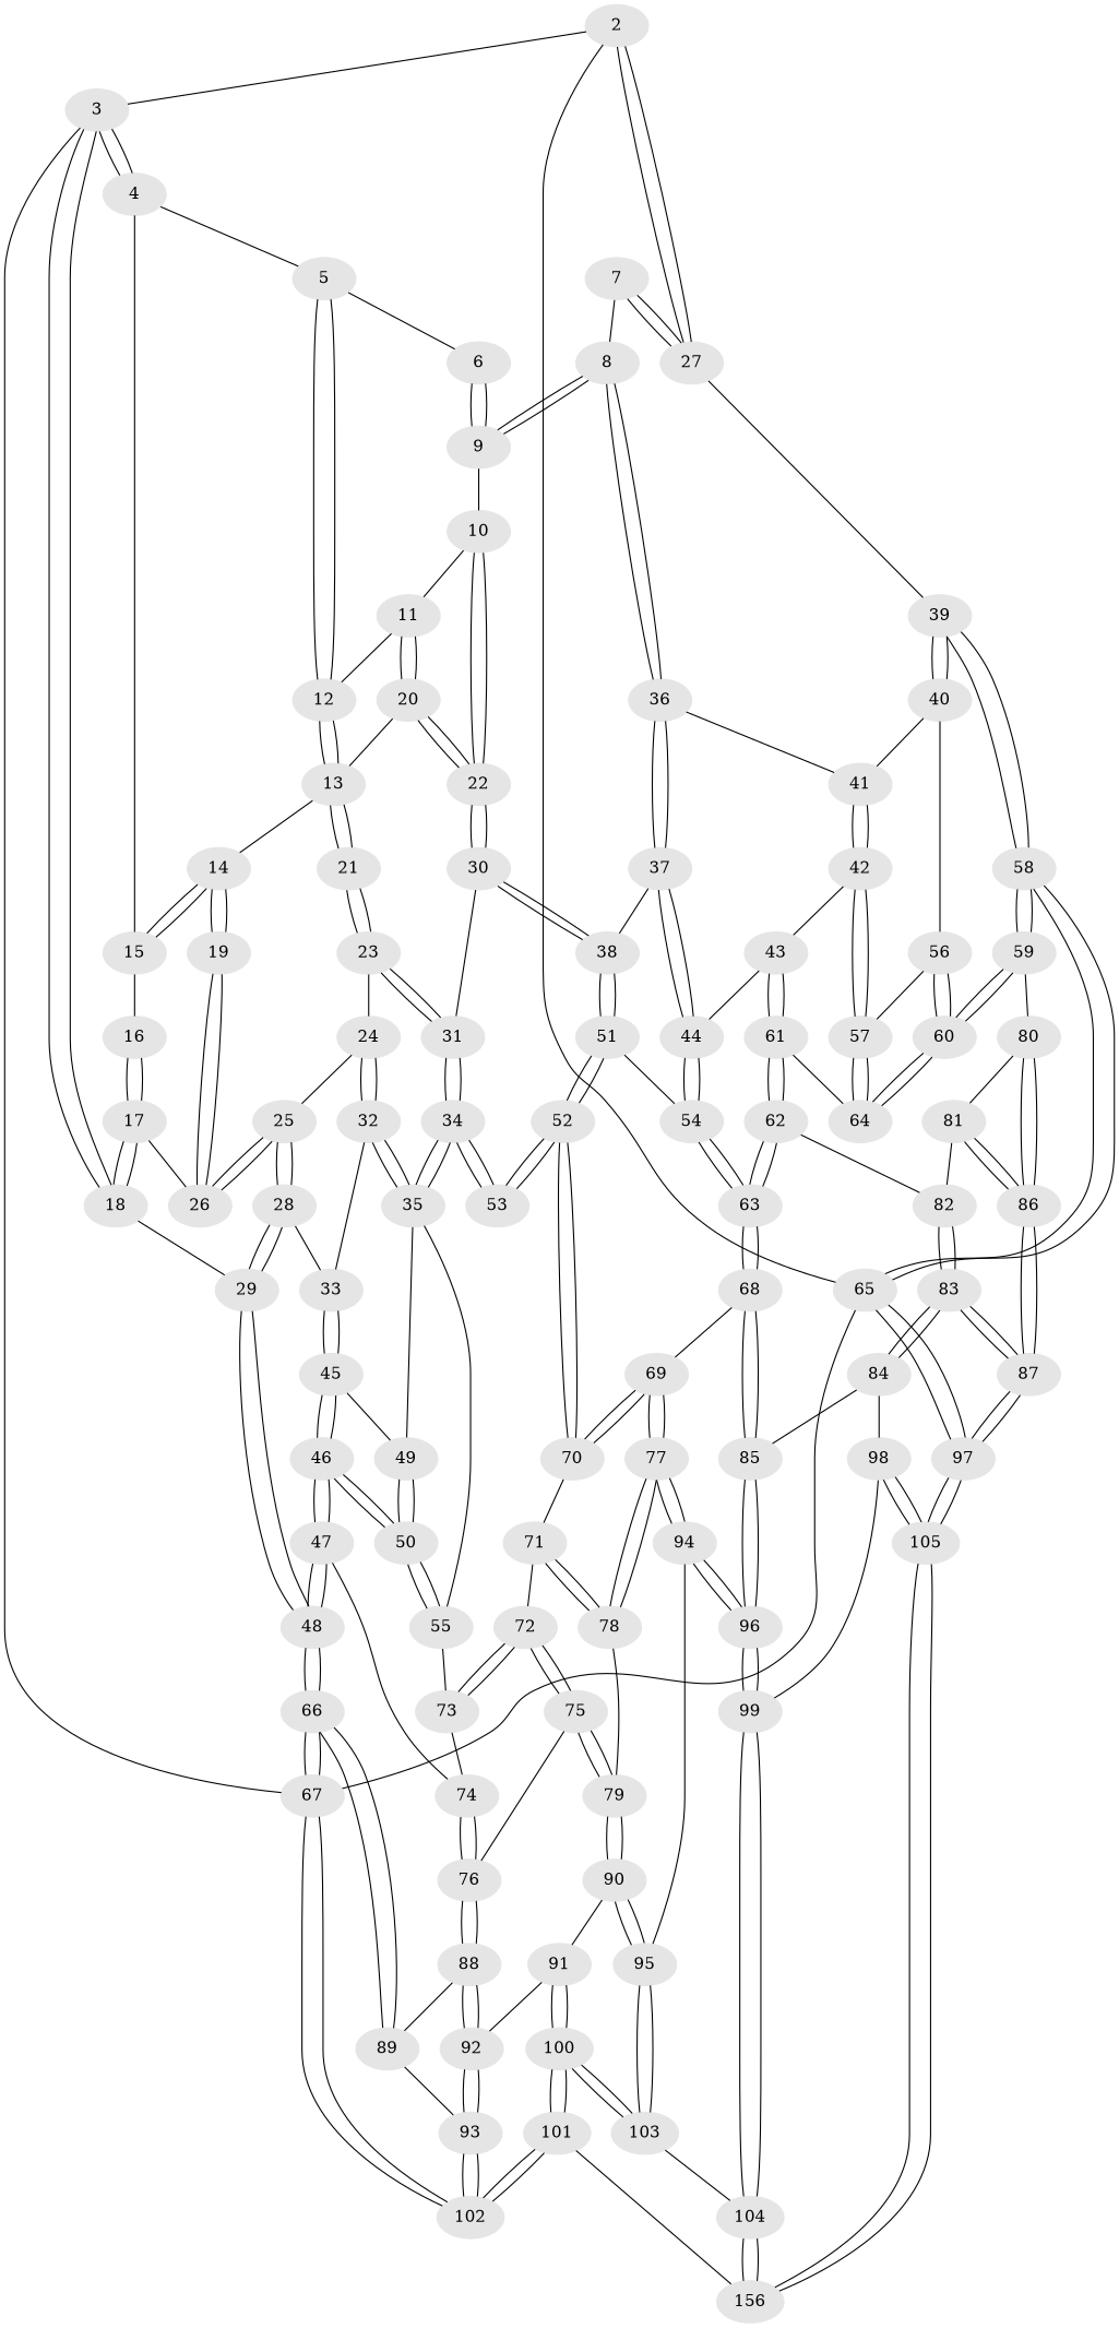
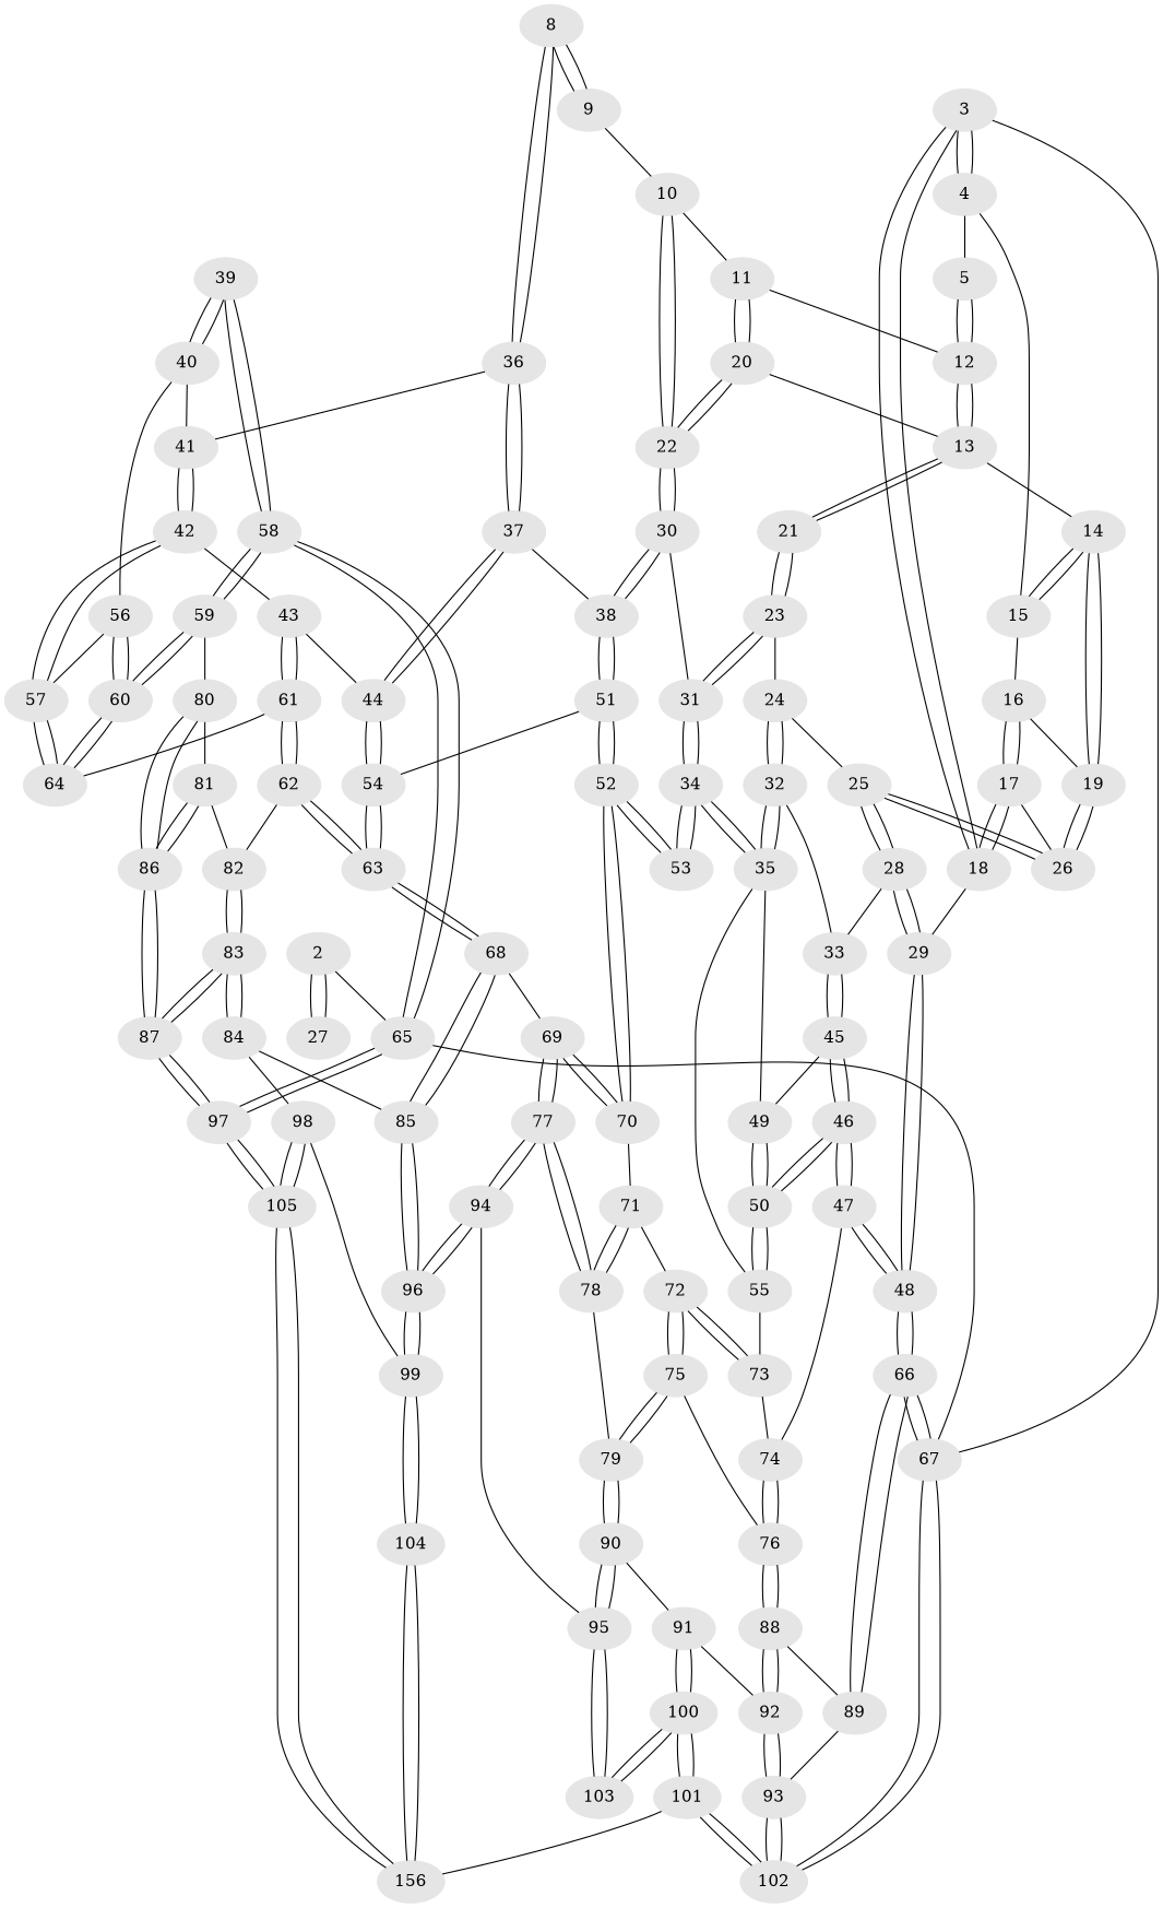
  graph {
    node [color=gray90 style=filled]
    2
    3
    27
    65
-   7
    8
    4
    18
    67
    39
    97
    5
    15
    29
    102
-   6
    12
    16
    9
    13
    10
    36
    37
    41
    11
    22
    20
    30
    14
    21
    19
    23
    26
    17
    48
    24
    31
    38
    25
    32
    34
    28
    33
    35
    40
    58
    45
    66
    51
    53
    49
    55
    46
    50
    44
    42
    54
    52
    56
    59
    57
    60
    43
    61
    64
    62
    63
    47
    74
    76
    89
    73
    70
    71
    68
    80
    81
    86
    82
    83
    69
    85
    105
    93
    77
    96
    78
    94
    72
    75
    79
    88
    90
    92
    95
    91
    87
    84
    98
    99
    100
    103
    101
    104
    n105 [label=156]
-   2 -- 3
    2 -- 27
    2 -- 27
    2 -- 65
    3 -- 4
    3 -- 4
    3 -- 18
    3 -- 18
    3 -- 67
-   27 -- 39
    65 -- 67
    65 -- 97
    65 -- 97
-   7 -- 27
-   7 -- 27
-   7 -- 8
    8 -- 9
    8 -- 9
    8 -- 36
    8 -- 36
    4 -- 5
    4 -- 15
    18 -- 29
    67 -- 102
    67 -- 102
    39 -- 40
    39 -- 40
    39 -- 58
    39 -- 58
    97 -- 105
    97 -- 105
-   5 -- 6
    5 -- 12
    5 -- 12
    15 -- 16
    29 -- 48
    29 -- 48
-   6 -- 9
-   6 -- 9
    12 -- 13
    12 -- 13
+   16 -- 19
    16 -- 17
    16 -- 17
    9 -- 10
    13 -- 14
    13 -- 21
    13 -- 21
    10 -- 11
    10 -- 22
    10 -- 22
    36 -- 37
    36 -- 37
    36 -- 41
    37 -- 38
    37 -- 44
    37 -- 44
    41 -- 42
    41 -- 42
    11 -- 12
    11 -- 20
    11 -- 20
    22 -- 30
    22 -- 30
    20 -- 13
    20 -- 22
    20 -- 22
    30 -- 31
    30 -- 38
    30 -- 38
    14 -- 15
    14 -- 15
    14 -- 19
    14 -- 19
    21 -- 23
    21 -- 23
    19 -- 26
    19 -- 26
    23 -- 24
    23 -- 31
    23 -- 31
    17 -- 18
    17 -- 18
    17 -- 26
    48 -- 66
    48 -- 66
    24 -- 25
    24 -- 32
    24 -- 32
    31 -- 34
    31 -- 34
    38 -- 51
    38 -- 51
    25 -- 26
    25 -- 26
    25 -- 28
    25 -- 28
    32 -- 33
    32 -- 35
    32 -- 35
    34 -- 35
    34 -- 35
    34 -- 53
    34 -- 53
    28 -- 29
    28 -- 29
    28 -- 33
    33 -- 45
    33 -- 45
    35 -- 49
    35 -- 55
    40 -- 41
    40 -- 56
    58 -- 65
    58 -- 65
    58 -- 59
    58 -- 59
    45 -- 49
    45 -- 46
    45 -- 46
    66 -- 67
    66 -- 67
    66 -- 89
    66 -- 89
    51 -- 54
    51 -- 52
    51 -- 52
    49 -- 50
    49 -- 50
    55 -- 73
    46 -- 50
    46 -- 50
    46 -- 47
    46 -- 47
    50 -- 55
    50 -- 55
    44 -- 54
    44 -- 54
    42 -- 57
    42 -- 57
    42 -- 43
    54 -- 63
    54 -- 63
    52 -- 53
    52 -- 53
    52 -- 70
    52 -- 70
    56 -- 57
    56 -- 60
    56 -- 60
    59 -- 60
    59 -- 60
    59 -- 80
    57 -- 64
    57 -- 64
    60 -- 64
    60 -- 64
    43 -- 44
    43 -- 61
    43 -- 61
    61 -- 64
    61 -- 62
    61 -- 62
    62 -- 63
    62 -- 63
    62 -- 82
    63 -- 68
    63 -- 68
    47 -- 48
    47 -- 48
    47 -- 74
    74 -- 76
    74 -- 76
    76 -- 88
    76 -- 88
    89 -- 93
    73 -- 74
    70 -- 71
    71 -- 78
    71 -- 78
    71 -- 72
    68 -- 69
    68 -- 85
    68 -- 85
    80 -- 81
    80 -- 86
    80 -- 86
    81 -- 86
    81 -- 86
    81 -- 82
    86 -- 87
    86 -- 87
    82 -- 83
    82 -- 83
    83 -- 87
    83 -- 87
    83 -- 84
    83 -- 84
    69 -- 70
    69 -- 70
    69 -- 77
    69 -- 77
    85 -- 96
    85 -- 96
    105 -- n105
    105 -- n105
    93 -- 102
    93 -- 102
    77 -- 78
    77 -- 78
    77 -- 94
    77 -- 94
    96 -- 99
    96 -- 99
    78 -- 79
    94 -- 96
    94 -- 96
    94 -- 95
    72 -- 73
    72 -- 73
    72 -- 75
    72 -- 75
    75 -- 76
    75 -- 79
    75 -- 79
    79 -- 90
    79 -- 90
    88 -- 89
    88 -- 92
    88 -- 92
    90 -- 95
    90 -- 95
    90 -- 91
    92 -- 93
    92 -- 93
    95 -- 103
    95 -- 103
    91 -- 92
    91 -- 100
    91 -- 100
    87 -- 97
    87 -- 97
    84 -- 85
    84 -- 98
    98 -- 105
    98 -- 105
    98 -- 99
    99 -- 104
    99 -- 104
    100 -- 103
    100 -- 103
    100 -- 101
    100 -- 101
-   103 -- 104
    101 -- 102
    101 -- 102
    101 -- n105
    104 -- n105
    104 -- n105
  }
